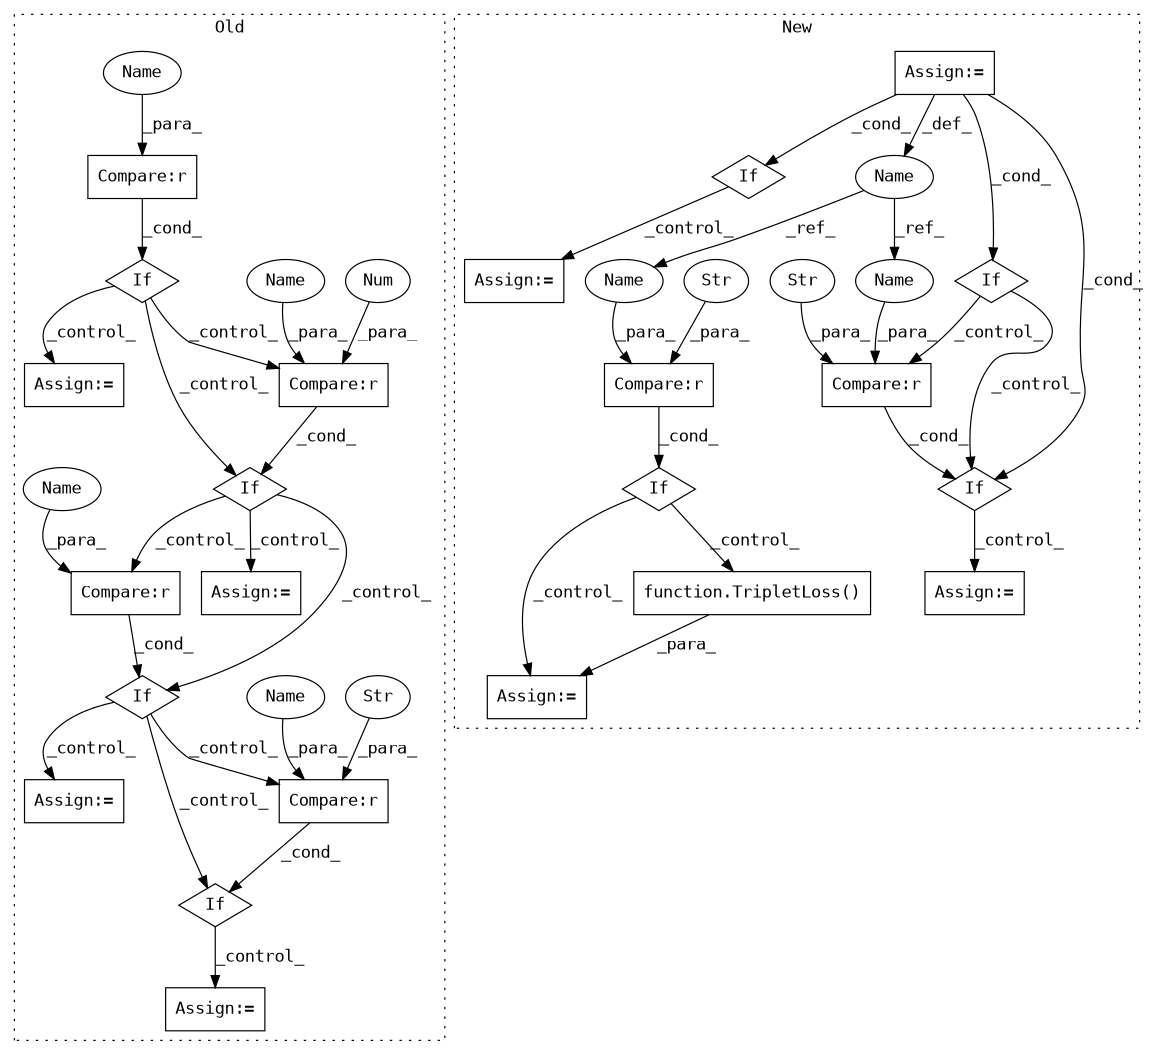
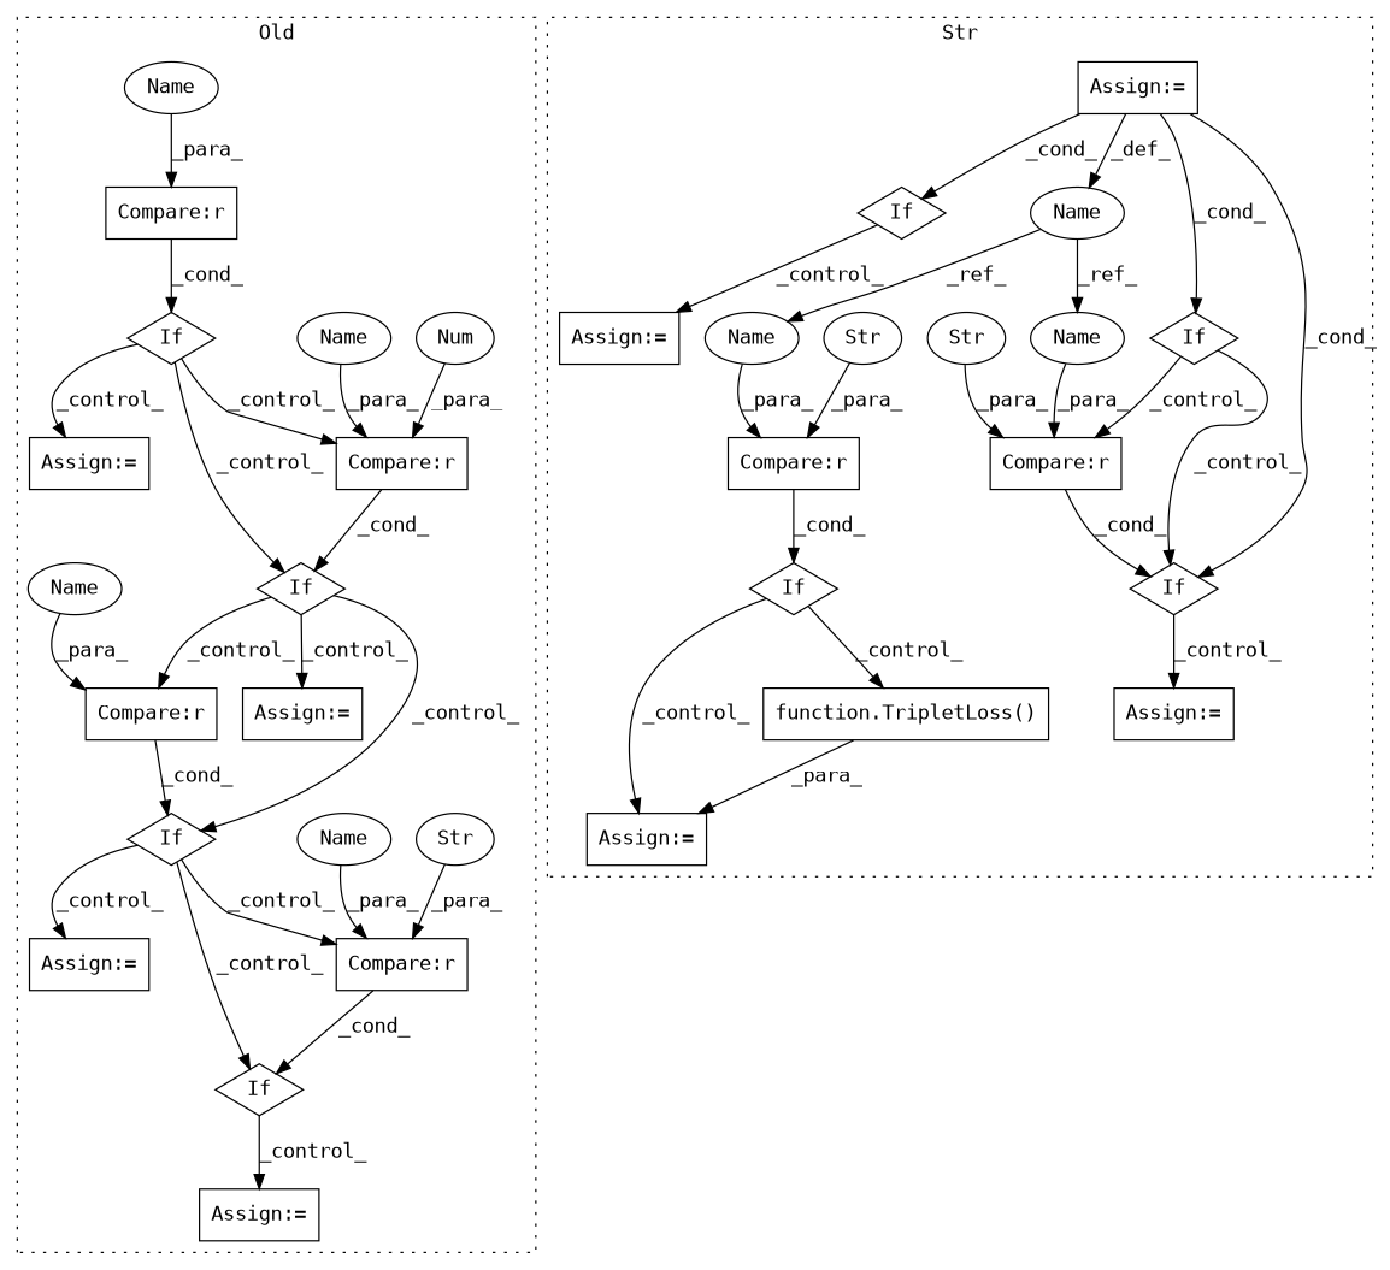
  digraph {
    fontname="DejaVu Sans Mono"
    node [a=96 l=3 s=1313 shape=box fontname="DejaVu Sans Mono"]
    edge [fontname="DejaVu Sans Mono"]
    n1 [l="0,18" label=If s="1313,1338" shape=diamond]
    n2 [a=40 l=25 label="Compare:r"]
    n3 [l="3,18" label=If s="1164,1183" shape=diamond]
    n4 [a=66 l=11 label=Str s=1327 shape=ellipse]
    n5 [l="3,14" label=If s="1111,1150" shape=diamond]
    n6 [a=40 l=36 label="Compare:r" s=1114]
    n7 [l="0,18" label=If s="1239,1256" shape=diamond]
    n8 [a=40 l=17 label="Compare:r" s=1239]
    n9 [a=40 l=16 label="Compare:r" s=1167]
    n10 [a=76 l=2 label=Num s=1181 shape=ellipse]
    n11 [a=68 label="Assign:=" s=1283]
    n12 [a=68 label="Assign:=" s=2000]
    n13 [a=68 label="Assign:=" s=1210]
    n14 [a=68 label="Assign:=" s=1365]
    n15 [a=87 l=10 label=Name s=1167 shape=ellipse]
    n16 [a=87 l=10 label=Name shape=ellipse]
    n17 [a=87 l=10 label=Name s=1114 shape=ellipse]
    n18 [a=87 l=10 label=Name s=1239 shape=ellipse]
    n19 [a=75 l="12,51" label="function.TripletLoss()" s="2209,2227"]
    n20 [l="3,14" label=If s="2149,2179" shape=diamond]
    n21 [a=40 l=27 label="Compare:r" s=2152]
    n22 [a=66 l=9 label=Str s=2152 shape=ellipse]
    n23 [a=68 label="Assign:=" s=1596]
    n24 [l="0,14" label=If s="1993,2020" shape=diamond]
    n25 [a=40 l=26 label="Compare:r" s=2052]
    n26 [l="3,18" label=If s="1794,1828" shape=diamond]
    n27 [a=66 l=8 label=Str s=2052 shape=ellipse]
    n28 [l="0,14" label=If s="2052,2078" shape=diamond]
    n29 [a=87 l=14 label=Name s=1582 shape=ellipse]
    n30 [a=68 label="Assign:=" s=2206]
    n31 [a=68 label="Assign:=" s=1858]
    n32 [a=68 label="Assign:=" s=2105]
    n33 [a=87 l=14 label=Name s=2165 shape=ellipse]
    n34 [a=87 l=14 label=Name s=2064 shape=ellipse]
    subgraph cluster_1 {
      label=Old
      style=dotted
      n1
      n2
      n3
      n4
      n5
      n6
      n7
      n8
      n9
      n10
      n11
      n12
      n13
      n14
      n15
      n16
      n17
      n18
    }
    subgraph cluster_2 {
-     label=New
+     label=Str
      style=dotted
      n19
      n20
      n21
      n22
      n23
      n24
      n25
      n26
      n27
      n28
      n29
      n30
      n31
      n32
      n33
      n34
    }
    n1 -> n14 [label=_control_]
    n2 -> n1 [label=_cond_]
    n3 -> n7 [label=_control_]
    n3 -> n8 [label=_control_]
    n3 -> n13 [label=_control_]
    n4 -> n2 [label=_para_]
    n5 -> n3 [label=_control_]
    n5 -> n9 [label=_control_]
    n5 -> n12 [label=_control_]
    n6 -> n5 [label=_cond_]
    n7 -> n1 [label=_control_]
    n7 -> n2 [label=_control_]
    n7 -> n11 [label=_control_]
    n8 -> n7 [label=_cond_]
    n9 -> n3 [label=_cond_]
    n10 -> n9 [label=_para_]
    n15 -> n9 [label=_para_]
    n16 -> n2 [label=_para_]
    n17 -> n6 [label=_para_]
    n18 -> n8 [label=_para_]
    n19 -> n30 [label=_para_]
    n20 -> n19 [label=_control_]
    n20 -> n30 [label=_control_]
    n21 -> n20 [label=_cond_]
    n22 -> n21 [label=_para_]
    n23 -> n24 [label=_cond_]
    n23 -> n26 [label=_cond_]
    n23 -> n28 [label=_cond_]
    n23 -> n29 [label=_def_]
    n24 -> n25 [label=_control_]
    n24 -> n28 [label=_control_]
    n25 -> n28 [label=_cond_]
    n26 -> n31 [label=_control_]
    n27 -> n25 [label=_para_]
    n28 -> n32 [label=_control_]
    n29 -> n33 [label=_ref_]
    n29 -> n34 [label=_ref_]
    n33 -> n21 [label=_para_]
    n34 -> n25 [label=_para_]
  }
